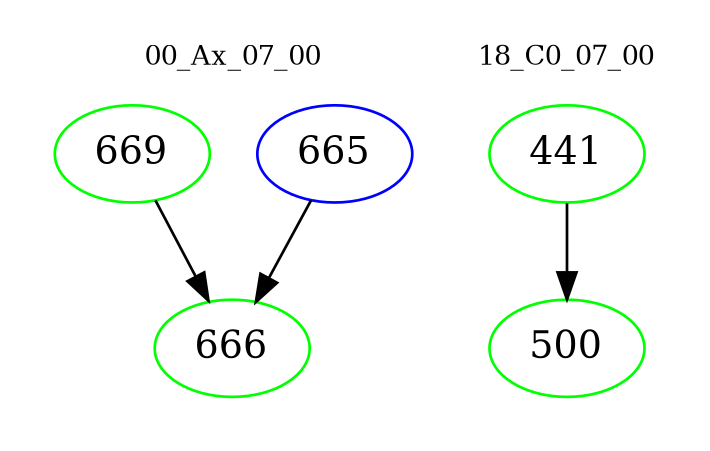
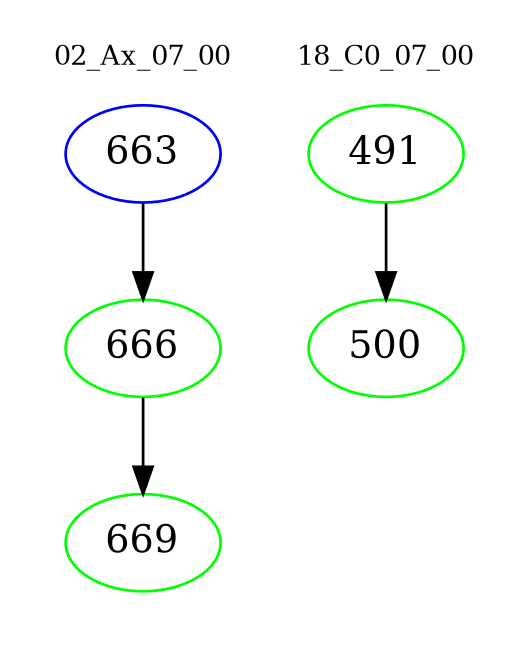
  digraph {
    node [color=green]
    edge [color=black]
-   n1 [color=blue label=665]
+   n1 [color=blue label=663]
    n2 [label=666]
    n3 [label=669]
-   n4 [label=441]
+   n4 [label=491]
    n5 [label=500]
    subgraph cluster_1 {
      color=white
      fontsize=10
-     label="00_Ax_07_00"
+     label="02_Ax_07_00"
      n1
      n2
      n3
    }
    subgraph cluster_2 {
      color=white
      fontsize=10
      label="18_C0_07_00"
      n4
      n5
    }
    n1 -> n2
-   n3 -> n2
+   n2 -> n3
    n4 -> n5
  }
